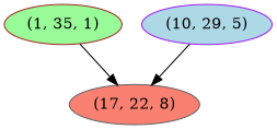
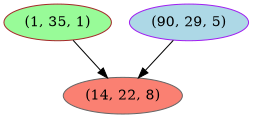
  digraph {
    node [style=filled]
    "(1, 35, 1)" [color=brown fillcolor=palegreen]
-   "(17, 22, 8)" [color=gray40 fillcolor=salmon]
-   "(10, 29, 5)" [color=purple fillcolor=lightblue]
+   "(17, 22, 8)" [color=gray40 fillcolor=salmon label="(14, 22, 8)"]
+   "(10, 29, 5)" [color=purple fillcolor=lightblue label="(90, 29, 5)"]
    "(1, 35, 1)" -> "(17, 22, 8)"
    "(10, 29, 5)" -> "(17, 22, 8)"
  }
